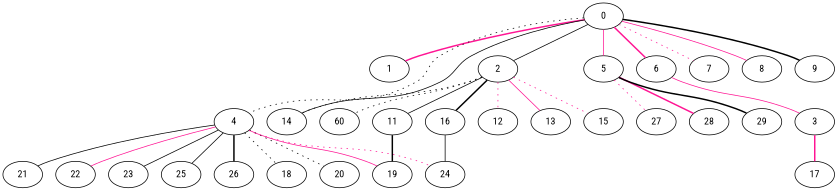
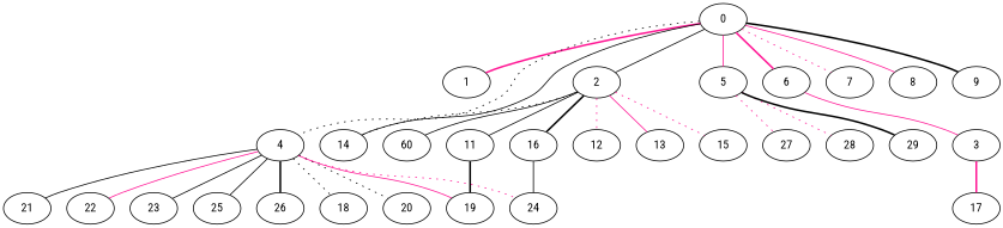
  graph {
    fontname="Roboto Condensed"
    node [fontname="Roboto Condensed"]
    edge [color=black fontname="Roboto Condensed" style=solid]
    0
    1
    2
    4
    5
    6
    7
    8
    9
    14
    n11 [label=60]
    11
    12
    13
    15
    16
    3
    17
    18
    19
    20
    21
    22
    23
    24
    25
    26
    27
    28
    29
    0 -- 1 [color=deeppink style=bold]
    0 -- 2
    0 -- 4 [style=dotted]
    0 -- 5 [color=deeppink]
    0 -- 6 [color=deeppink style=bold]
    0 -- 7 [color=deeppink style=dotted]
    0 -- 8 [color=deeppink]
    0 -- 9 [style=bold]
    0 -- 14
    2 -- 14 [style=dotted]
-   2 -- n11 [style=dotted]
+   2 -- n11
    2 -- 11
    2 -- 12 [color=deeppink style=dotted]
    2 -- 13 [color=deeppink]
    2 -- 15 [color=deeppink style=dotted]
    2 -- 16 [style=bold]
    4 -- 18 [style=dotted]
    4 -- 19 [color=deeppink]
    4 -- 20 [style=dotted]
    4 -- 21
    4 -- 22 [color=deeppink]
    4 -- 23
    4 -- 24 [color=deeppink style=dotted]
    4 -- 25
    4 -- 26 [style=bold]
    5 -- 27 [color=deeppink style=dotted]
-   5 -- 28 [color=deeppink style=bold]
+   5 -- 28 [color=deeppink style=dotted]
    5 -- 29 [style=bold]
    6 -- 3 [color=deeppink]
    11 -- 19 [style=bold]
    16 -- 24
    3 -- 17 [color=deeppink style=bold]
  }
